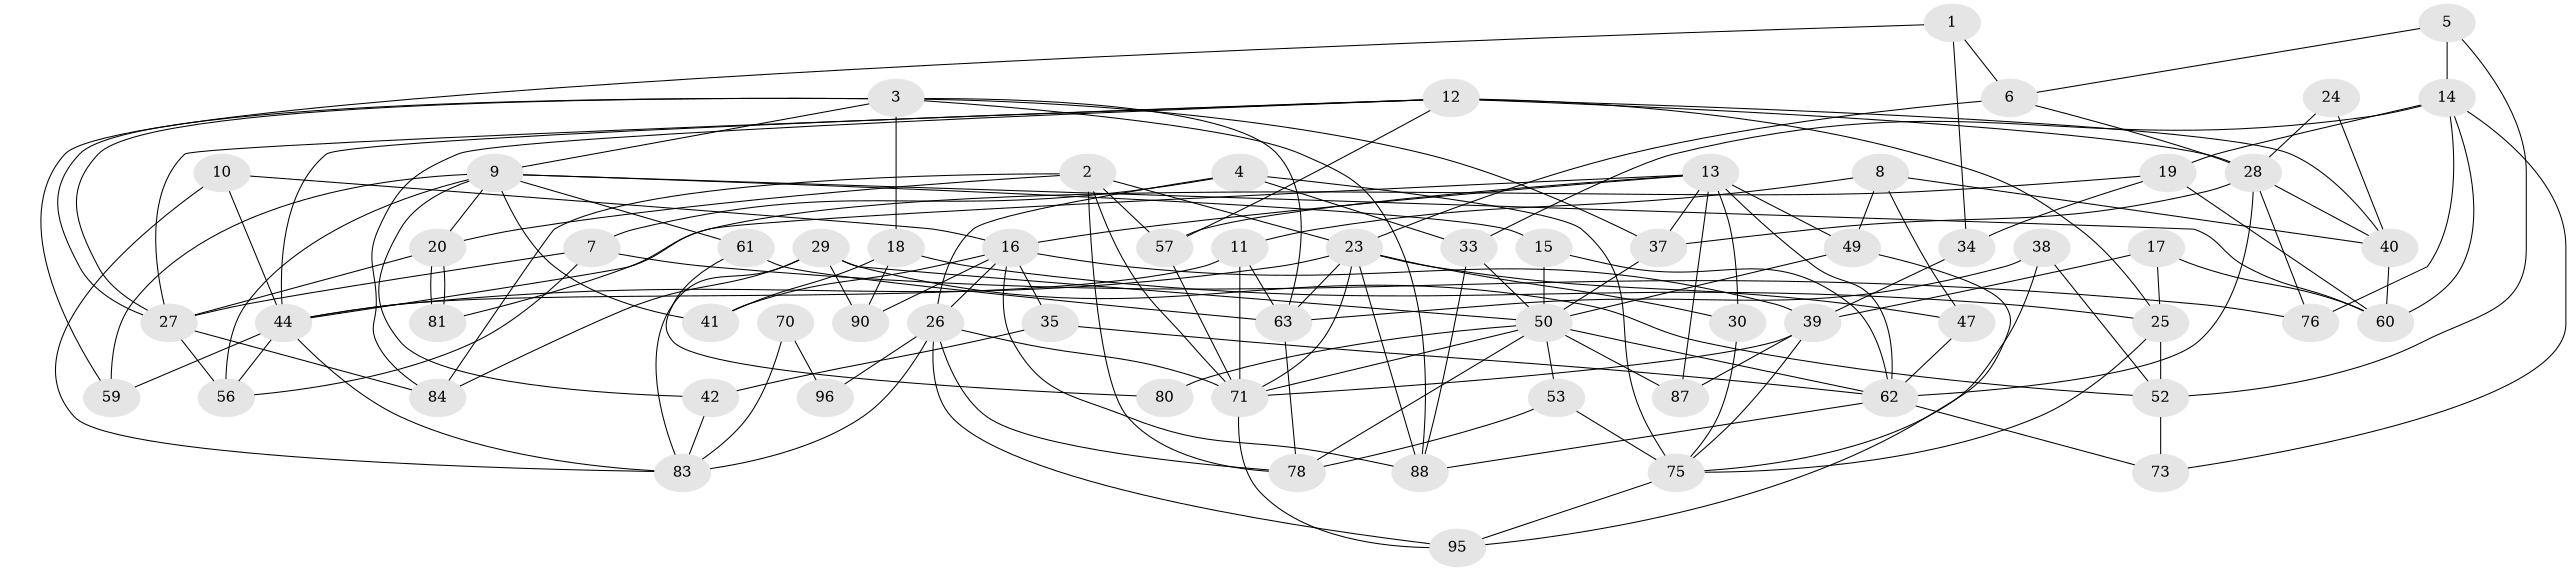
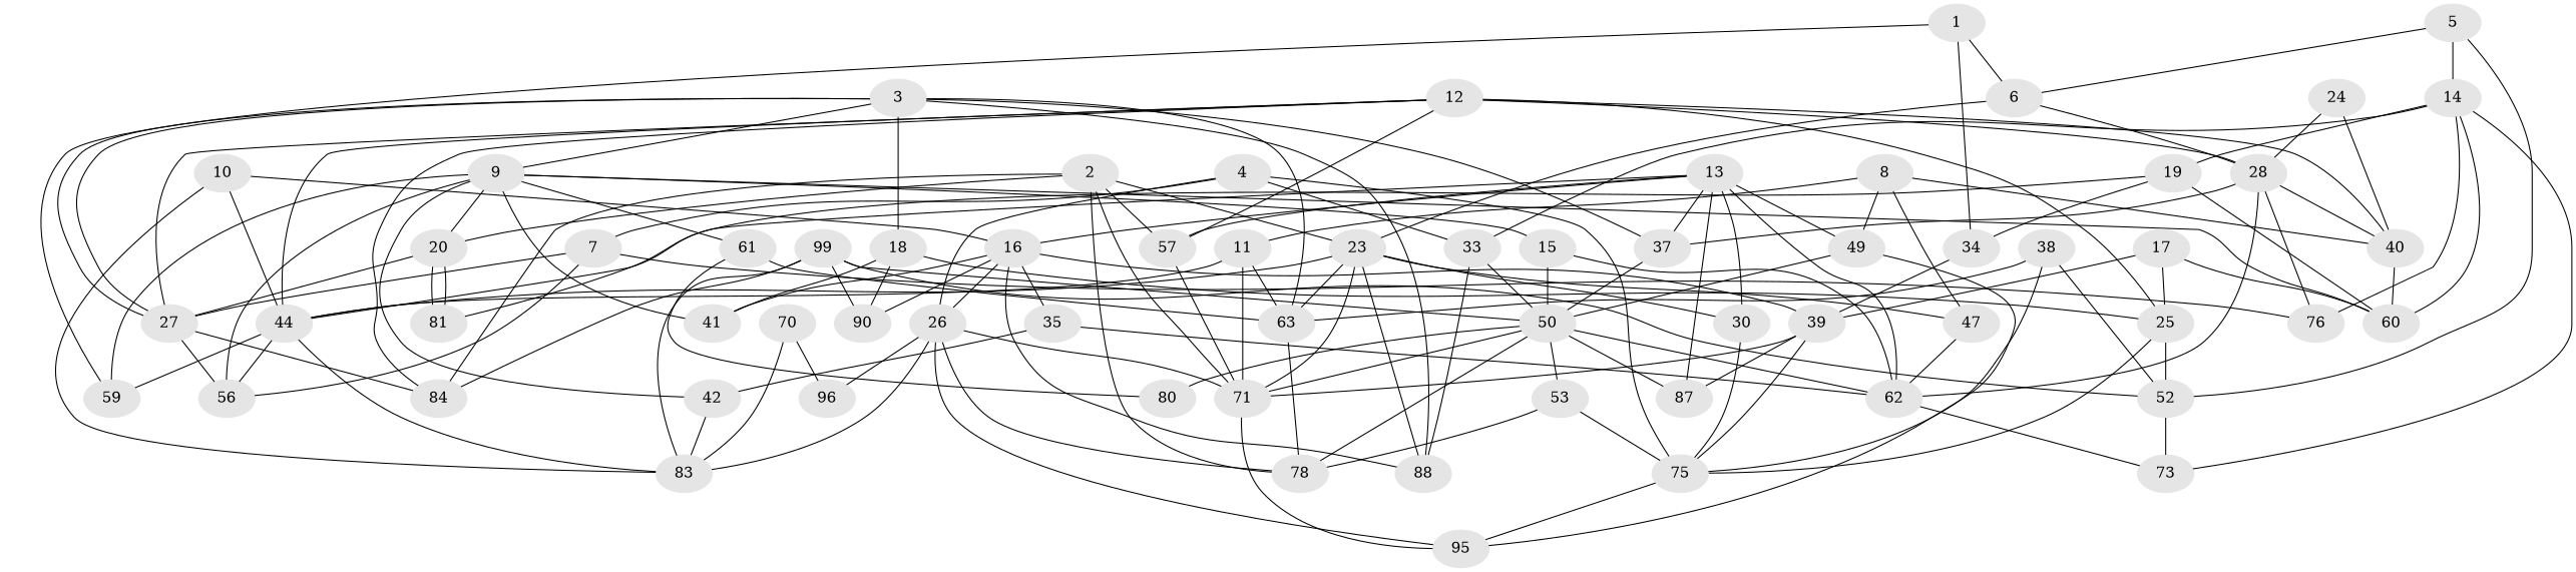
  graph {
    node [color=gray90 style=filled]
    6 [super="+48"]
    23 [super="+68"]
    28 [super="+45"]
    1
    34
    59
    39 [super="+92"]
    2 [super="+58"]
    20 [super="+32"]
    57
    71 [super="+85"]
    78
    84
    27 [super="+36"]
    81
    63 [super="+74"]
    88
    47
    44 [super="+86"]
    30
    95
    3 [super="+89"]
    9 [super="+66"]
    18 [super="+65"]
    37
    56
    15
    41
    42
    60
    61
    25
    90
    50 [super="+94"]
    4 [super="+22"]
    7 [super="+43"]
    26 [super="+46"]
    33
    75 [super="+91"]
    76
    83 [super="+93"]
    96
    5
    14 [super="+51"]
    52 [super="+67"]
    19
    73
    40
    62 [super="+72"]
    8 [super="+55"]
    11 [super="+79"]
    49
    80
    16 [super="+54"]
    35
    10
    12 [super="+21"]
    13 [super="+31"]
    87
    53
    17
    24
-   29 [super="+82"]
+   29 [super="+82" label=99]
    38 [super="+77"]
    70
    6 -- 23 [weight=2]
    6 -- 28
    23 -- 71
    23 -- 63
    23 -- 88
    23 -- 47
    23 -- 44
    23 -- 30
    28 -- 37
    28 -- 76
    28 -- 40
    28 -- 62
    1 -- 6
    1 -- 34
    1 -- 59
    34 -- 39
    39 -- 71
    39 -- 75
    39 -- 87
    2 -- 23
    2 -- 20
    2 -- 57
    2 -- 71
    2 -- 78
    2 -- 84
    20 -- 27
    20 -- 81
    20 -- 81
    57 -- 71
    71 -- 95
    27 -- 84
    27 -- 56
    63 -- 78
    47 -- 62
    44 -- 59
    44 -- 56
    44 -- 83
    30 -- 75
    3 -- 27
    3 -- 27
    3 -- 63
    3 -- 88
    3 -- 9
    3 -- 18
    3 -- 37
    9 -- 59
    9 -- 20
    9 -- 56
    9 -- 15
    9 -- 41
    9 -- 42
    9 -- 60
    9 -- 61
    18 -- 41
    18 -- 25
    18 -- 90
    37 -- 50
    15 -- 50
    15 -- 62
    42 -- 83
    61 -- 63
    61 -- 80
    25 -- 75
    25 -- 52
    50 -- 71
    50 -- 78
    50 -- 62
    50 -- 80
    50 -- 87
    50 -- 53
    4 -- 7
    4 -- 26
    4 -- 33
    4 -- 75 [weight=2]
    7 -- 27
    7 -- 56
    7 -- 76
    26 -- 71
    26 -- 78
    26 -- 95
    26 -- 83
    26 -- 96
    33 -- 88
    33 -- 50
    75 -- 95
    5 -- 6
    5 -- 14
    5 -- 52
    14 -- 60
    14 -- 33
    14 -- 76
    14 -- 19
    14 -- 73
    52 -- 73
    19 -- 34
    19 -- 44
    19 -- 60
    40 -- 60
-   62 -- 88
    62 -- 73
    8 -- 47
    8 -- 40
    8 -- 11
    8 -- 49
    11 -- 71
    11 -- 63
    11 -- 44 [weight=2]
    49 -- 95
    49 -- 50
    16 -- 39
    16 -- 88
    16 -- 41
    16 -- 90
    16 -- 26
    16 -- 35
    35 -- 42
    35 -- 62
    10 -- 44
    10 -- 83
    10 -- 16
    12 -- 28
    12 -- 57
    12 -- 84
    12 -- 27
    12 -- 44
    12 -- 25
    12 -- 40
    13 -- 57
    13 -- 81
    13 -- 30
    13 -- 37
    13 -- 62
    13 -- 49
    13 -- 16
    13 -- 87
    53 -- 78
    53 -- 75
    17 -- 39
    17 -- 60
    17 -- 25
    24 -- 28
    24 -- 40
    29 -- 84
    29 -- 90
    29 -- 50
    29 -- 83
    29 -- 52 [weight=2]
    38 -- 63
    38 -- 75
    38 -- 52
    70 -- 83
    70 -- 96
  }
